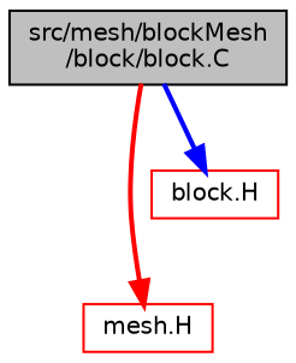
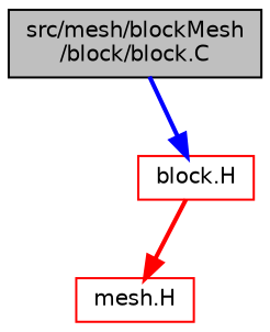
  digraph {
    node [color=red fontname=Helvetica fontsize=10 shape=record]
    edge [fontname=Helvetica fontsize=10 labelfontname=Helvetica labelfontsize=10 style=bold]
    n1 [color=black fillcolor=grey75 fontcolor=black height=0.2 label="src/mesh/blockMesh\l/block/block.C" style=filled width=0.4]
    n2 [height=0.2 label="mesh.H" width=0.4]
    n3 [height=0.2 label="block.H" width=0.4]
-   n1 -> n2 [color=red]
+   n3 -> n2 [color=red]
    n1 -> n3 [color=blue]
  }
